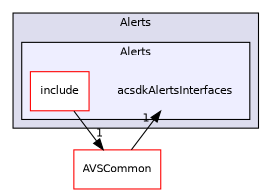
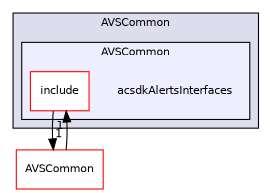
  digraph {
    compound=true
    node [fontname=Helvetica fontsize=10 shape=box color=red fillcolor=white style=filled]
    edge [headlabel=1 labeldistance=1.5 labelfontname=Helvetica labelfontsize=10]
    n1 [label=acsdkAlertsInterfaces shape=plaintext color="" fillcolor="" style=""]
    n2 [label=include]
    n3 [label=AVSCommon]
    subgraph cluster_1 {
      bgcolor="#ddddee"
      fontname=Helvetica
      fontsize=10
-     label=Alerts
+     label=AVSCommon
      pencolor=black
      subgraph cluster_2 {
        bgcolor="#eeeeff"
        fontname=Helvetica
        fontsize=10
        pencolor=black
        n1
        n2
      }
    }
    n2 -> n3
-   n3 -> n1
+   n3 -> n2
  }
